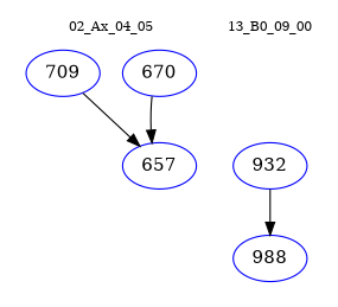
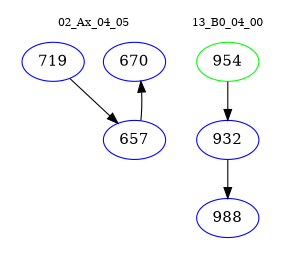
  digraph {
    node [color=blue]
    edge [color=black]
    n1 [label=670]
    n2 [label=657]
-   n3 [label=709]
+   n3 [label=719]
+   n4 [color=green label=954]
    n5 [label=932]
    n6 [label=988]
    subgraph cluster_1 {
      color=white
      fontsize=10
      label="02_Ax_04_05"
      n1
      n2
      n3
    }
    subgraph cluster_2 {
      color=white
      fontsize=10
-     label="13_B0_09_00"
+     label="13_B0_04_00"
+     n4
      n5
      n6
    }
-   n1 -> n2
+   n2 -> n1
    n3 -> n2
+   n4 -> n5
    n5 -> n6
  }
